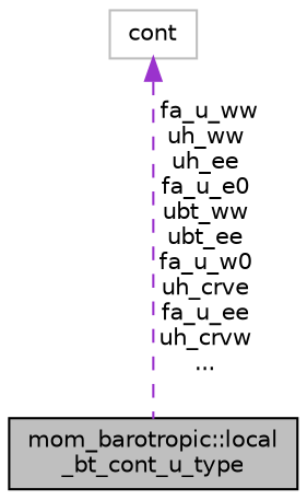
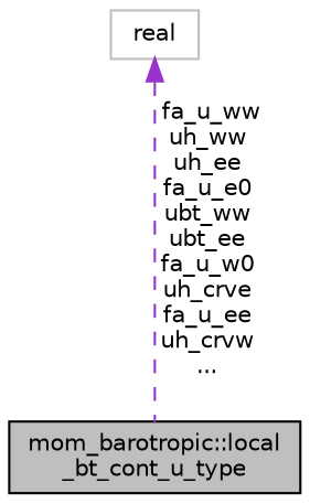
  digraph {
    fontname="DejaVu Sans"
    node [fontname="DejaVu Sans" fontsize=10 shape=record style=filled]
    n1 [color=black fillcolor=grey75 fontcolor=black height=0.2 label="mom_barotropic::local\l_bt_cont_u_type" width=0.4]
-   n2 [color=grey75 fillcolor=white height=0.2 label=cont width=0.4]
+   n2 [color=grey75 fillcolor=white height=0.2 label=real width=0.4]
    n2 -> n1 [color=darkorchid3 dir=back fontname="DejaVu Sans" fontsize=10 label=" fa_u_ww\nuh_ww\nuh_ee\nfa_u_e0\nubt_ww\nubt_ee\nfa_u_w0\nuh_crve\nfa_u_ee\nuh_crvw\n..." labelfontname=Helvetica labelfontsize=10 style=dashed]
  }
